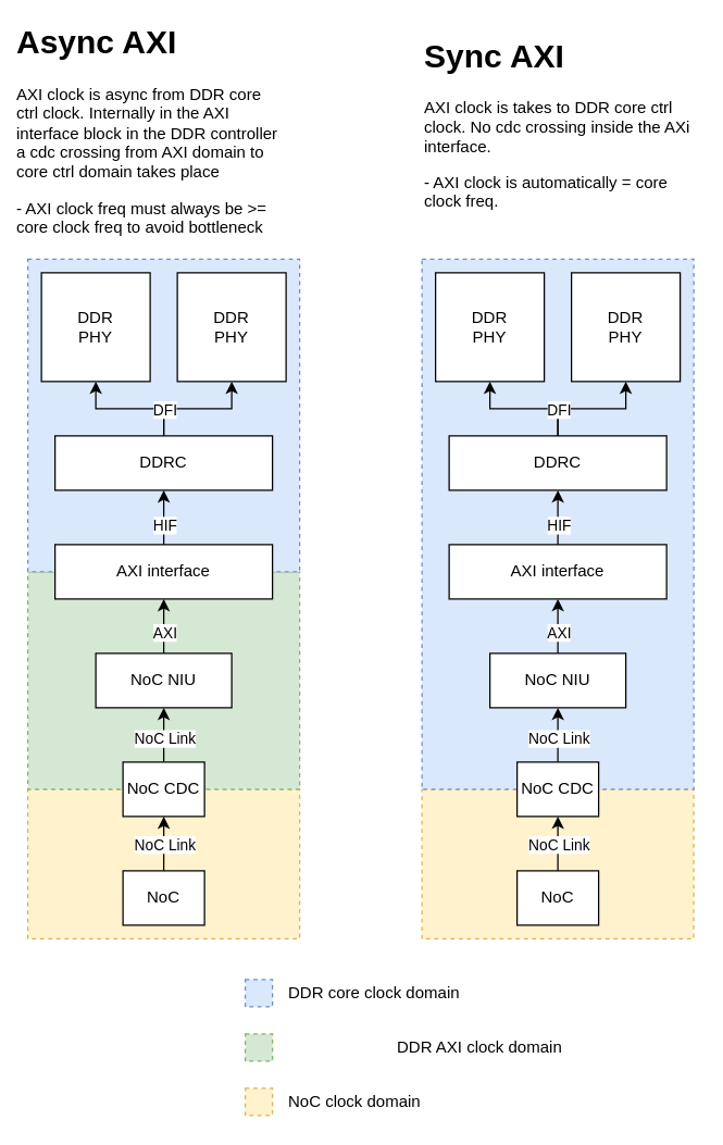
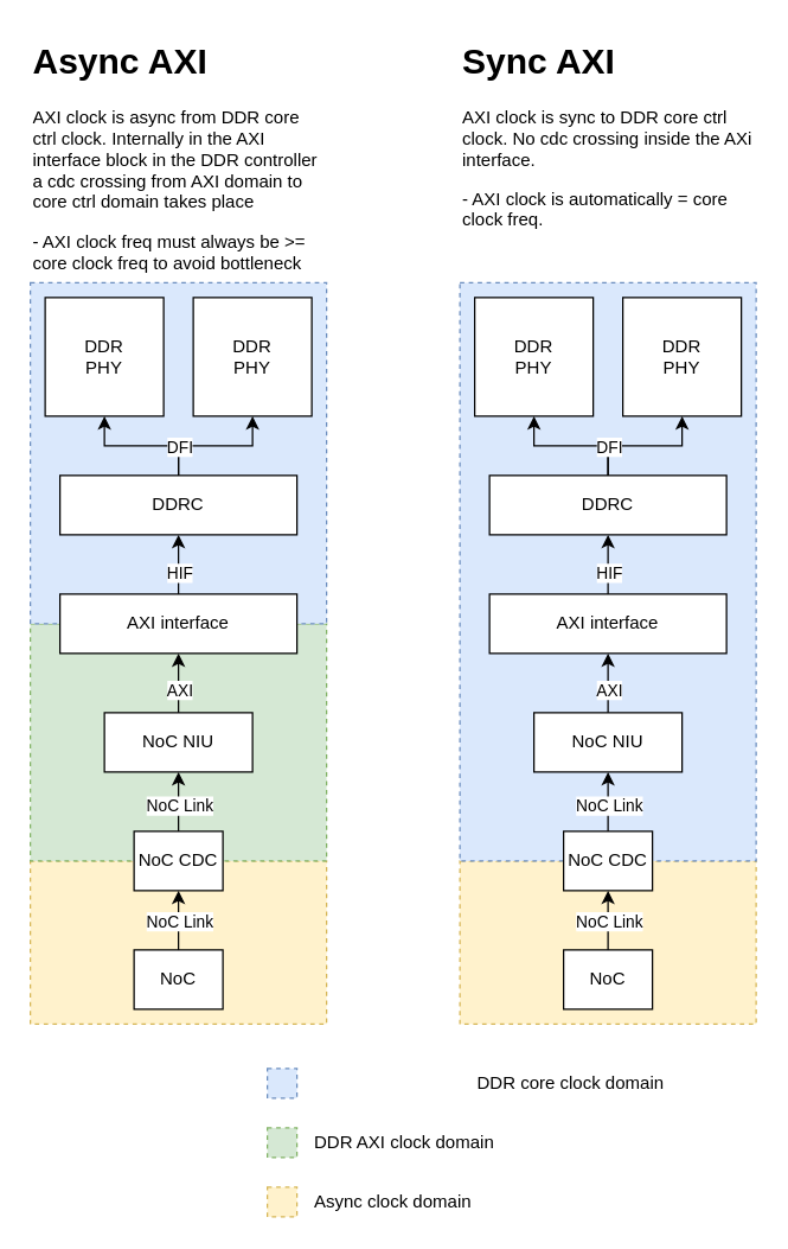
  <mxCell id="0" />
  <mxCell id="1" parent="0" />
  <mxCell id="2" value="" style="rounded=0;whiteSpace=wrap;html=1;fillColor=#fff2cc;dashed=1;strokeColor=#d6b656;" vertex="1" parent="1"><mxGeometry x="20" y="580" width="200" height="110" as="geometry" /></mxCell>
  <mxCell id="3" value="" style="rounded=0;whiteSpace=wrap;html=1;fillColor=#d5e8d4;dashed=1;strokeColor=#82b366;" vertex="1" parent="1"><mxGeometry x="20" y="420" width="200" height="160" as="geometry" /></mxCell>
  <mxCell id="4" value="" style="rounded=0;whiteSpace=wrap;html=1;fillColor=#dae8fc;dashed=1;strokeColor=#6c8ebf;" vertex="1" parent="1"><mxGeometry x="20" y="190" width="200" height="230" as="geometry" /></mxCell>
  <mxCell id="5" style="edgeStyle=orthogonalEdgeStyle;rounded=0;orthogonalLoop=1;jettySize=auto;html=1;exitX=0.5;exitY=0;exitDx=0;exitDy=0;" edge="1" parent="1" source="6" target="7"><mxGeometry relative="1" as="geometry" /></mxCell>
  <mxCell id="6" value="DDRC" style="rounded=0;whiteSpace=wrap;html=1;" vertex="1" parent="1"><mxGeometry x="40" y="320" width="160" height="40" as="geometry" /></mxCell>
  <mxCell id="7" value="DDR&lt;div&gt;PHY&lt;/div&gt;" style="rounded=0;whiteSpace=wrap;html=1;" vertex="1" parent="1"><mxGeometry x="30" y="200" width="80" height="80" as="geometry" /></mxCell>
  <mxCell id="8" style="edgeStyle=orthogonalEdgeStyle;rounded=0;orthogonalLoop=1;jettySize=auto;html=1;entryX=0.5;entryY=1;entryDx=0;entryDy=0;" edge="1" parent="1" source="6" target="10"><mxGeometry relative="1" as="geometry" /></mxCell>
  <mxCell id="9" value="DFI" style="edgeLabel;html=1;align=center;verticalAlign=middle;resizable=0;points=[];" vertex="1" connectable="0" parent="8"><mxGeometry x="-0.215" relative="1" as="geometry"><mxPoint x="-15" as="offset" /></mxGeometry></mxCell>
  <mxCell id="10" value="DDR&lt;div&gt;PHY&lt;/div&gt;" style="rounded=0;whiteSpace=wrap;html=1;" vertex="1" parent="1"><mxGeometry x="130" y="200" width="80" height="80" as="geometry" /></mxCell>
  <mxCell id="11" style="edgeStyle=orthogonalEdgeStyle;rounded=0;orthogonalLoop=1;jettySize=auto;html=1;exitX=0.5;exitY=0;exitDx=0;exitDy=0;entryX=0.5;entryY=1;entryDx=0;entryDy=0;" edge="1" parent="1" source="15" target="6"><mxGeometry relative="1" as="geometry" /></mxCell>
  <mxCell id="12" value="HIF" style="edgeLabel;html=1;align=center;verticalAlign=middle;resizable=0;points=[];" vertex="1" connectable="0" parent="11"><mxGeometry x="-0.242" relative="1" as="geometry"><mxPoint as="offset" /></mxGeometry></mxCell>
  <mxCell id="13" style="edgeStyle=orthogonalEdgeStyle;rounded=0;orthogonalLoop=1;jettySize=auto;html=1;exitX=0.5;exitY=1;exitDx=0;exitDy=0;entryX=0.5;entryY=1;entryDx=0;entryDy=0;" edge="1" parent="1" target="15"><mxGeometry relative="1" as="geometry"><mxPoint x="120" y="480" as="sourcePoint" /><Array as="points"><mxPoint x="120" y="480" /></Array></mxGeometry></mxCell>
  <mxCell id="14" value="AXI" style="edgeLabel;html=1;align=center;verticalAlign=middle;resizable=0;points=[];" vertex="1" connectable="0" parent="13"><mxGeometry x="-0.217" relative="1" as="geometry"><mxPoint as="offset" /></mxGeometry></mxCell>
  <mxCell id="15" value="AXI interface" style="rounded=0;whiteSpace=wrap;html=1;" vertex="1" parent="1"><mxGeometry x="40" y="400" width="160" height="40" as="geometry" /></mxCell>
  <mxCell id="16" value="NoC NIU" style="rounded=0;whiteSpace=wrap;html=1;" vertex="1" parent="1"><mxGeometry x="70" y="480" width="100" height="40" as="geometry" /></mxCell>
  <mxCell id="17" style="edgeStyle=orthogonalEdgeStyle;rounded=0;orthogonalLoop=1;jettySize=auto;html=1;exitX=0.5;exitY=0;exitDx=0;exitDy=0;" edge="1" parent="1" source="19" target="16"><mxGeometry relative="1" as="geometry" /></mxCell>
  <mxCell id="18" value="NoC Link" style="edgeLabel;html=1;align=center;verticalAlign=middle;resizable=0;points=[];" vertex="1" connectable="0" parent="17"><mxGeometry x="-0.117" relative="1" as="geometry"><mxPoint as="offset" /></mxGeometry></mxCell>
  <mxCell id="19" value="NoC CDC" style="rounded=0;whiteSpace=wrap;html=1;" vertex="1" parent="1"><mxGeometry x="90" y="560" width="60" height="40" as="geometry" /></mxCell>
  <mxCell id="20" style="edgeStyle=orthogonalEdgeStyle;rounded=0;orthogonalLoop=1;jettySize=auto;html=1;exitX=0.5;exitY=0;exitDx=0;exitDy=0;" edge="1" parent="1" source="22" target="19"><mxGeometry relative="1" as="geometry" /></mxCell>
  <mxCell id="21" value="NoC Link" style="edgeLabel;html=1;align=center;verticalAlign=middle;resizable=0;points=[];" vertex="1" connectable="0" parent="20"><mxGeometry x="-0.017" relative="1" as="geometry"><mxPoint as="offset" /></mxGeometry></mxCell>
  <mxCell id="22" value="NoC" style="rounded=0;whiteSpace=wrap;html=1;" vertex="1" parent="1"><mxGeometry x="90" y="640" width="60" height="40" as="geometry" /></mxCell>
  <mxCell id="23" value="" style="rounded=0;whiteSpace=wrap;html=1;fillColor=#dae8fc;dashed=1;strokeColor=#6c8ebf;" vertex="1" parent="1"><mxGeometry x="180" y="720" width="20" height="20" as="geometry" /></mxCell>
  <mxCell id="24" value="" style="rounded=0;whiteSpace=wrap;html=1;fillColor=#d5e8d4;dashed=1;strokeColor=#82b366;" vertex="1" parent="1"><mxGeometry x="180" y="760" width="20" height="20" as="geometry" /></mxCell>
  <mxCell id="25" value="" style="rounded=0;whiteSpace=wrap;html=1;fillColor=#fff2cc;dashed=1;strokeColor=#d6b656;" vertex="1" parent="1"><mxGeometry x="180" y="800" width="20" height="20" as="geometry" /></mxCell>
- <mxCell id="26" value="DDR core clock domain" style="text;html=1;align=left;verticalAlign=middle;whiteSpace=wrap;rounded=0;" vertex="1" parent="1"><mxGeometry x="210" y="720" width="140" height="20" as="geometry" /></mxCell>
- <mxCell id="27" value="DDR AXI clock domain" style="text;html=1;align=left;verticalAlign=middle;whiteSpace=wrap;rounded=0;" vertex="1" parent="1"><mxGeometry x="290" y="760" width="140" height="20" as="geometry" /></mxCell>
- <mxCell id="28" value="NoC clock domain" style="text;html=1;align=left;verticalAlign=middle;whiteSpace=wrap;rounded=0;" vertex="1" parent="1"><mxGeometry x="210" y="800" width="140" height="20" as="geometry" /></mxCell>
+ <mxCell id="26" value="DDR core clock domain" style="text;html=1;align=left;verticalAlign=middle;whiteSpace=wrap;rounded=0;" vertex="1" parent="1"><mxGeometry x="320" y="720" width="140" height="20" as="geometry" /></mxCell>
+ <mxCell id="27" value="DDR AXI clock domain" style="text;html=1;align=left;verticalAlign=middle;whiteSpace=wrap;rounded=0;" vertex="1" parent="1"><mxGeometry x="210" y="760" width="140" height="20" as="geometry" /></mxCell>
+ <mxCell id="28" value="Async clock domain" style="text;html=1;align=left;verticalAlign=middle;whiteSpace=wrap;rounded=0;" vertex="1" parent="1"><mxGeometry x="210" y="800" width="140" height="20" as="geometry" /></mxCell>
  <mxCell id="29" value="" style="rounded=0;whiteSpace=wrap;html=1;fillColor=#fff2cc;dashed=1;strokeColor=#d6b656;" vertex="1" parent="1"><mxGeometry x="310" y="580" width="200" height="110" as="geometry" /></mxCell>
  <mxCell id="30" value="" style="rounded=0;whiteSpace=wrap;html=1;fillColor=#dae8fc;dashed=1;strokeColor=#6c8ebf;" vertex="1" parent="1"><mxGeometry x="310" y="190" width="200" height="390" as="geometry" /></mxCell>
  <mxCell id="31" style="edgeStyle=orthogonalEdgeStyle;rounded=0;orthogonalLoop=1;jettySize=auto;html=1;exitX=0.5;exitY=0;exitDx=0;exitDy=0;" edge="1" parent="1" source="32" target="33"><mxGeometry relative="1" as="geometry" /></mxCell>
  <mxCell id="32" value="DDRC" style="rounded=0;whiteSpace=wrap;html=1;" vertex="1" parent="1"><mxGeometry x="330" y="320" width="160" height="40" as="geometry" /></mxCell>
  <mxCell id="33" value="DDR&lt;div&gt;PHY&lt;/div&gt;" style="rounded=0;whiteSpace=wrap;html=1;" vertex="1" parent="1"><mxGeometry x="320" y="200" width="80" height="80" as="geometry" /></mxCell>
  <mxCell id="34" style="edgeStyle=orthogonalEdgeStyle;rounded=0;orthogonalLoop=1;jettySize=auto;html=1;entryX=0.5;entryY=1;entryDx=0;entryDy=0;" edge="1" parent="1" source="32" target="36"><mxGeometry relative="1" as="geometry" /></mxCell>
  <mxCell id="35" value="DFI" style="edgeLabel;html=1;align=center;verticalAlign=middle;resizable=0;points=[];" vertex="1" connectable="0" parent="34"><mxGeometry x="-0.215" relative="1" as="geometry"><mxPoint x="-15" as="offset" /></mxGeometry></mxCell>
  <mxCell id="36" value="DDR&lt;div&gt;PHY&lt;/div&gt;" style="rounded=0;whiteSpace=wrap;html=1;" vertex="1" parent="1"><mxGeometry x="420" y="200" width="80" height="80" as="geometry" /></mxCell>
  <mxCell id="37" style="edgeStyle=orthogonalEdgeStyle;rounded=0;orthogonalLoop=1;jettySize=auto;html=1;exitX=0.5;exitY=0;exitDx=0;exitDy=0;entryX=0.5;entryY=1;entryDx=0;entryDy=0;" edge="1" parent="1" source="41" target="32"><mxGeometry relative="1" as="geometry" /></mxCell>
  <mxCell id="38" value="HIF" style="edgeLabel;html=1;align=center;verticalAlign=middle;resizable=0;points=[];" vertex="1" connectable="0" parent="37"><mxGeometry x="-0.242" relative="1" as="geometry"><mxPoint as="offset" /></mxGeometry></mxCell>
  <mxCell id="39" style="edgeStyle=orthogonalEdgeStyle;rounded=0;orthogonalLoop=1;jettySize=auto;html=1;exitX=0.5;exitY=1;exitDx=0;exitDy=0;entryX=0.5;entryY=1;entryDx=0;entryDy=0;" edge="1" parent="1" target="41"><mxGeometry relative="1" as="geometry"><mxPoint x="410" y="480" as="sourcePoint" /><Array as="points"><mxPoint x="410" y="480" /></Array></mxGeometry></mxCell>
  <mxCell id="40" value="AXI" style="edgeLabel;html=1;align=center;verticalAlign=middle;resizable=0;points=[];" vertex="1" connectable="0" parent="39"><mxGeometry x="-0.217" relative="1" as="geometry"><mxPoint as="offset" /></mxGeometry></mxCell>
  <mxCell id="41" value="AXI interface" style="rounded=0;whiteSpace=wrap;html=1;" vertex="1" parent="1"><mxGeometry x="330" y="400" width="160" height="40" as="geometry" /></mxCell>
  <mxCell id="42" value="NoC NIU" style="rounded=0;whiteSpace=wrap;html=1;" vertex="1" parent="1"><mxGeometry x="360" y="480" width="100" height="40" as="geometry" /></mxCell>
  <mxCell id="43" style="edgeStyle=orthogonalEdgeStyle;rounded=0;orthogonalLoop=1;jettySize=auto;html=1;exitX=0.5;exitY=0;exitDx=0;exitDy=0;" edge="1" parent="1" source="45" target="42"><mxGeometry relative="1" as="geometry" /></mxCell>
  <mxCell id="44" value="NoC Link" style="edgeLabel;html=1;align=center;verticalAlign=middle;resizable=0;points=[];" vertex="1" connectable="0" parent="43"><mxGeometry x="-0.117" relative="1" as="geometry"><mxPoint as="offset" /></mxGeometry></mxCell>
  <mxCell id="45" value="NoC CDC" style="rounded=0;whiteSpace=wrap;html=1;" vertex="1" parent="1"><mxGeometry x="380" y="560" width="60" height="40" as="geometry" /></mxCell>
  <mxCell id="46" style="edgeStyle=orthogonalEdgeStyle;rounded=0;orthogonalLoop=1;jettySize=auto;html=1;exitX=0.5;exitY=0;exitDx=0;exitDy=0;" edge="1" parent="1" source="48" target="45"><mxGeometry relative="1" as="geometry" /></mxCell>
  <mxCell id="47" value="NoC Link" style="edgeLabel;html=1;align=center;verticalAlign=middle;resizable=0;points=[];" vertex="1" connectable="0" parent="46"><mxGeometry x="-0.017" relative="1" as="geometry"><mxPoint as="offset" /></mxGeometry></mxCell>
  <mxCell id="48" value="NoC" style="rounded=0;whiteSpace=wrap;html=1;" vertex="1" parent="1"><mxGeometry x="380" y="640" width="60" height="40" as="geometry" /></mxCell>
- <mxCell id="49" value="&lt;h1 style=&quot;margin-top: 0px;&quot;&gt;Async AXI&lt;/h1&gt;&lt;p&gt;AXI clock is async from DDR core ctrl clock. Internally in the AXI interface block in the DDR controller a cdc crossing from AXI domain to core ctrl domain takes place&lt;/p&gt;&lt;p&gt;- AXI clock freq must always be &amp;gt;= core clock freq to avoid bottleneck&lt;/p&gt;" style="text;html=1;whiteSpace=wrap;overflow=hidden;rounded=0;" vertex="1" parent="1"><mxGeometry x="10" y="10" width="200" height="170" as="geometry" /></mxCell>
- <mxCell id="50" value="&lt;h1 style=&quot;margin-top: 0px;&quot;&gt;Sync AXI&lt;/h1&gt;&lt;p&gt;AXI clock is takes to DDR core ctrl clock. No cdc crossing inside the AXi interface.&lt;/p&gt;&lt;p&gt;- AXI clock is automatically = core clock freq.&lt;/p&gt;" style="text;html=1;whiteSpace=wrap;overflow=hidden;rounded=0;" vertex="1" parent="1"><mxGeometry x="310" y="20" width="200" height="170" as="geometry" /></mxCell>
+ <mxCell id="49" value="&lt;h1 style=&quot;margin-top: 0px;&quot;&gt;Async AXI&lt;/h1&gt;&lt;p&gt;AXI clock is async from DDR core ctrl clock. Internally in the AXI interface block in the DDR controller a cdc crossing from AXI domain to core ctrl domain takes place&lt;/p&gt;&lt;p&gt;- AXI clock freq must always be &amp;gt;= core clock freq to avoid bottleneck&lt;/p&gt;" style="text;html=1;whiteSpace=wrap;overflow=hidden;rounded=0;" vertex="1" parent="1"><mxGeometry x="20" y="20" width="200" height="170" as="geometry" /></mxCell>
+ <mxCell id="50" value="&lt;h1 style=&quot;margin-top: 0px;&quot;&gt;Sync AXI&lt;/h1&gt;&lt;p&gt;AXI clock is sync to DDR core ctrl clock. No cdc crossing inside the AXi interface.&lt;/p&gt;&lt;p&gt;- AXI clock is automatically = core clock freq.&lt;/p&gt;" style="text;html=1;whiteSpace=wrap;overflow=hidden;rounded=0;" vertex="1" parent="1"><mxGeometry x="310" y="20" width="200" height="170" as="geometry" /></mxCell>
